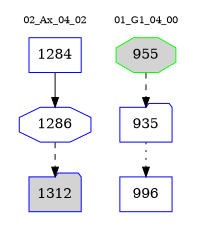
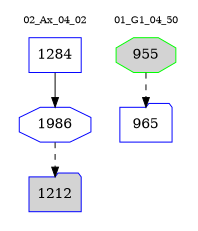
  digraph {
    node [color=blue fillcolor=white shape=box style=filled]
    edge [color=black style=dashed]
    n1 [label=1284]
-   n2 [label=1286 shape=octagon]
-   n3 [fillcolor=lightgrey label=1312 shape=folder]
+   n2 [label=1986 shape=octagon]
+   n3 [fillcolor=lightgrey label=1212 shape=folder]
    n4 [color=green fillcolor=lightgrey label=955 shape=octagon]
-   n5 [label=935 shape=folder]
-   n6 [label=996]
+   n5 [label=965 shape=folder]
    subgraph cluster_1 {
      color=white
      fontsize=10
      label="02_Ax_04_02"
      n1
      n2
      n3
    }
    subgraph cluster_2 {
      color=white
      fontsize=10
-     label="01_G1_04_00"
+     label="01_G1_04_50"
      n4
      n5
-     n6
    }
    n1 -> n2 [style=solid]
    n2 -> n3
    n4 -> n5
-   n5 -> n6 [style=dotted]
  }
